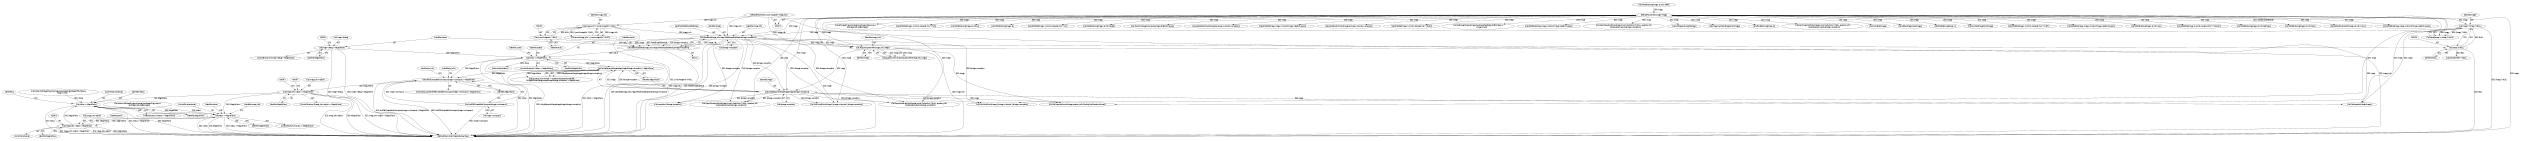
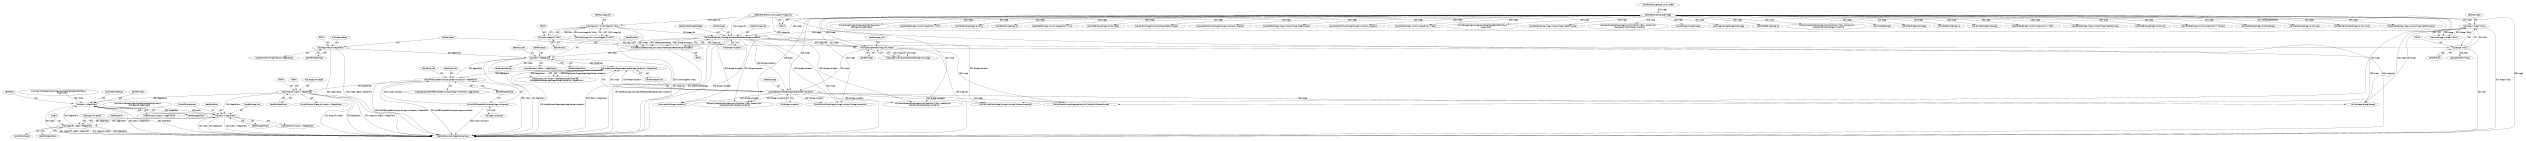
  digraph {
    fontname=Roboto
    node [fontname=Roboto]
    edge [fontname=Roboto]
    n1 [label="(Call,image_info->adjoin == MagickFalse)"]
    n2 [label="(Call,status == MagickFalse)"]
    n3 [label="(Call,status == MagickFalse)"]
    n4 [label="(Identifier,MagickFalse)"]
    n5 [label="(MethodReturn,static MagickBooleanType)"]
    n6 [label="(ControlStructure,if(image_info->adjoin == MagickFalse))"]
    n7 [label="(ControlStructure,if (status == MagickFalse))"]
    n8 [label="(Identifier,MagickFalse)"]
    n9 [label="(Call,image_info->adjoin != MagickFalse)"]
    n10 [label="(Identifier,MagickFalse)"]
    n11 [label="(ControlStructure,if (status == MagickFalse))"]
    n12 [label="(ControlStructure,do)"]
    n13 [label="(Identifier,MagickFalse)"]
    n14 [label="(Call,IssRGBCompatibleColorspace(image->colorspace) != MagickFalse)"]
    n15 [label="(Identifier,MagickFalse)"]
    n16 [label="(ControlStructure,if(IssRGBCompatibleColorspace(image->colorspace) != MagickFalse))"]
    n17 [label="(Call,IssRGBCompatibleColorspace(image->colorspace))"]
    n18 [label="(Call,image->colorspace)"]
    n19 [label="(Call,IsHighDynamicRangeImage(image,&image->exception) != MagickFalse)"]
    n20 [label="(Call,(quantum_info->format == UndefinedQuantumFormat) &&\n       (IsHighDynamicRangeImage(image,&image->exception) != MagickFalse))"]
    n21 [label="(Identifier,MagickFalse)"]
    n22 [label="(Call,IsHighDynamicRangeImage(image,&image->exception))"]
    n23 [label="(Call,ExportQuantumPixels(image,(const CacheView *) NULL, quantum_info,\n      RedQuantum, pixels,&image->exception))"]
    n24 [label="(Call,SetQuantumFormat(image,quantum_info,FloatingPointQuantumFormat))"]
    n25 [label="(Call,&image->exception)"]
    n26 [label="(Call,GetVirtualPixels(image,0,y,image->columns,1,&image->exception))"]
    n27 [label="(Call,ExportQuantumPixels(image,(const CacheView *) NULL, quantum_info,\n      GrayQuantum, pixels,&image->exception))"]
    n28 [label="(Call,GetVirtualPixels(image,0,y,image->columns,1,&image->exception))"]
    n29 [label="(Call,GetImageListLength(image))"]
    n30 [label="(Call,exception=(&image->exception))"]
    n31 [label="(Call,AcquireQuantumInfo(image_info, image))"]
    n32 [label="(Call,quantum_info=AcquireQuantumInfo(image_info, image))"]
    n33 [label="(Identifier,image)"]
    n34 [label="(Call,OpenBlob(image_info,image,WriteBinaryBlobMode,&image->exception))"]
    n35 [label="(Call,status=OpenBlob(image_info,image,WriteBinaryBlobMode,&image->exception))"]
    n36 [label="(Call,&image->exception)"]
    n37 [label="(Call,status == MagickFalse)"]
    n38 [label="(Block,)"]
    n39 [label="(Call,image_info != (const ImageInfo *) NULL)"]
    n40 [label="(Call,(const ImageInfo *) NULL)"]
    n41 [label="(Call,assert(image_info != (const ImageInfo *) NULL))"]
    n42 [label="(Call,(Image *) NULL)"]
    n43 [label="(Identifier,NULL)"]
    n44 [label="(MethodParameterIn,const ImageInfo *image_info)"]
    1000110
    n46 [label="(Call,image != (Image *) NULL)"]
    n47 [label="(Call,(QuantumInfo *) NULL)"]
    n48 [label="(Identifier,NULL)"]
-   n49 [label="(Call,break(image != (Image *) NULL))"]
+   n49 [label="(Call,assert(image != (Image *) NULL))"]
    n50 [label="(MethodParameterIn,Image *image)"]
    n51 [label="(Call,SetImageProgress(image,SaveImagesTag,scene++,\n        GetImageListLength(image)))"]
    n52 [label="(Call,WriteBlob(image, 4, (const unsigned char *) \"fini\"))"]
    n53 [label="(Call,WriteBlobLong(image, ipl_info.z))"]
    n54 [label="(Call,WriteBlobLong(image, 4))"]
    n55 [label="(Call,WriteBlob(image, 4, (const unsigned char *) \"iiii\"))"]
    n56 [label="(Call,WriteBlobLong(image, ipl_info.height))"]
    n57 [label="(Call,TransformImageColorspace(image,sRGBColorspace))"]
    n58 [label="(Call,GetAuthenticPixels(image,0,y,image->columns,1,exception))"]
    n59 [label="(Call,WriteBlob(image, image->columns*image->depth/8, pixels))"]
    n60 [label="(Call,GetAuthenticPixels(image,0,y,image->columns,1,exception))"]
    n61 [label="(Call,WriteBlob(image, 4, (const unsigned char *) \"data\"))"]
    n62 [label="(Call,SetImageProgress(image,SaveImageTag,(MagickOffsetType) y,\n                image->rows))"]
    n63 [label="(Call,WriteBlob(image, image->columns*image->depth/8, pixels))"]
    n64 [label="(Call,ExportQuantumPixels(image,(const CacheView *) NULL, quantum_info,\n        BlueQuantum, pixels,&image->exception))"]
    n65 [label="(Call,GetImageListLength(image))"]
    n66 [label="(Call,image=SyncNextImageInList(image))"]
    n67 [label="(Call,WriteBlobLong(image, 0))"]
    n68 [label="(Call,ExportQuantumPixels(image,(const CacheView *) NULL, quantum_info,\n        GreenQuantum, pixels,&image->exception))"]
    n69 [label="(Call,CloseBlob(image))"]
    n70 [label="(Call,GetNextImageInList(image))"]
    n71 [label="(Call,WriteBlobLong(image, 1))"]
    n72 [label="(Call,SyncNextImageInList(image))"]
    n73 [label="(Call,WriteBlob(image, 4, (const unsigned char *) \"100f\"))"]
    n74 [label="(Call,WriteBlob(image, image->columns*image->depth/8, pixels))"]
    n75 [label="(Call,WriteBlobLong(image, ipl_info.size))"]
    n76 [label="(Call,WriteBlob(image, 4, (const unsigned char *) \"mmmm\"))"]
    n77 [label="(Call,WriteBlobLong(image, ipl_info.byteType))"]
    n78 [label="(Call,WriteBlobLong(image, ipl_info.time))"]
    n79 [label="(Call,MethodParameterIn(image, ipl_info.colors))"]
    n80 [label="(Call,WriteBlob(image, image->columns*image->depth/8, pixels))"]
    n81 [label="(Call,WriteBlobLong(image, ipl_info.width))"]
    n82 [label="(Return,return(status);)"]
    n83 [label="(ControlStructure,if (status == MagickFalse))"]
    n84 [label="(Identifier,MagickFalse)"]
    n85 [label="(Call,image->debug != MagickFalse)"]
    n86 [label="(ControlStructure,if (image->debug != MagickFalse))"]
    n87 [label="(Identifier,MagickFalse)"]
    n88 [label="(Call,image_info->adjoin)"]
    n89 [label="(Identifier,image_info)"]
    n90 [label="(Identifier,WriteBinaryBlobMode)"]
    n91 [label="(Identifier,image)"]
    n92 [label="(Call,status=SetImageProgress(image,SaveImagesTag,scene++,\n        GetImageListLength(image)))"]
    n93 [label="(Identifier,status)"]
    n94 [label="(ControlStructure,break;)"]
    n95 [label="(Identifier,status)"]
    n96 [label="(Identifier,y)"]
    n97 [label="(Identifier,ipl_info)"]
    n98 [label="(Identifier,image)"]
    n99 [label="(Identifier,status)"]
    n100 [label="(Call,image_info->adjoin)"]
    n101 [label="(Identifier,status)"]
    n102 [label="(Identifier,image_info)"]
    n103 [label="(Identifier,pixels)"]
    n104 [label="(Identifier,ipl_info)"]
    n105 [label="(Call,status=SetImageProgress(image,SaveImageTag,(MagickOffsetType) y,\n                image->rows))"]
    n106 [label="(ControlStructure,break;)"]
    n107 [label="(Call,image->debug)"]
    n108 [label="(Identifier,status)"]
    n109 [label="(Identifier,image_info)"]
    n110 [label="(Identifier,scene)"]
    n111 [label="(Identifier,image)"]
    n112 [label="(Identifier,image_info)"]
    1000451
    1000457
    1000126
    1000138
    1000153
    1000810
    n1 -> n2 [label="DDG: MagickFalse"]
    n1 -> n3 [label="DDG: MagickFalse"]
    n1 -> n4 [label="CFG: "]
    n1 -> n5 [label="DDG: image_info->adjoin"]
    n1 -> n5 [label="DDG: MagickFalse"]
    n1 -> n5 [label="DDG: image_info->adjoin == MagickFalse"]
    n1 -> n6 [label="AST: "]
    n2 -> n3 [label="DDG: MagickFalse"]
    n2 -> n5 [label="DDG: status == MagickFalse"]
    n2 -> n5 [label="DDG: MagickFalse"]
    n2 -> n5 [label="DDG: status"]
    n2 -> n7 [label="AST: "]
    n2 -> n8 [label="CFG: "]
    n3 -> n5 [label="DDG: MagickFalse"]
    n3 -> n5 [label="DDG: status == MagickFalse"]
    n3 -> n5 [label="DDG: status"]
    n3 -> n9 [label="DDG: MagickFalse"]
    n3 -> n10 [label="CFG: "]
    n3 -> n11 [label="AST: "]
    n4 -> n1 [label="AST: "]
    n8 -> n2 [label="AST: "]
    n9 -> n2 [label="DDG: MagickFalse"]
    n9 -> n3 [label="DDG: MagickFalse"]
    n9 -> n5 [label="DDG: image_info->adjoin"]
    n9 -> n5 [label="DDG: MagickFalse"]
    n9 -> n5 [label="DDG: image_info->adjoin != MagickFalse"]
    n9 -> n12 [label="AST: "]
    n9 -> n13 [label="CFG: "]
    n10 -> n3 [label="AST: "]
    n13 -> n9 [label="AST: "]
    n14 -> n1 [label="DDG: MagickFalse"]
    n14 -> n5 [label="DDG: IssRGBCompatibleColorspace(image->colorspace) != MagickFalse"]
    n14 -> n5 [label="DDG: IssRGBCompatibleColorspace(image->colorspace)"]
    n14 -> n15 [label="CFG: "]
    n14 -> n16 [label="AST: "]
    n15 -> n14 [label="AST: "]
    n15 -> n17 [label="CFG: "]
    n17 -> n5 [label="DDG: image->colorspace"]
    n17 -> n14 [label="AST: "]
    n17 -> n14 [label="DDG: image->colorspace"]
    n17 -> n18 [label="CFG: "]
    n18 -> n17 [label="AST: "]
    n19 -> n5 [label="DDG: IsHighDynamicRangeImage(image,&image->exception)"]
    n19 -> n14 [label="DDG: MagickFalse"]
    n19 -> n20 [label="AST: "]
    n19 -> n20 [label="DDG: IsHighDynamicRangeImage(image,&image->exception)"]
    n19 -> n20 [label="DDG: MagickFalse"]
    n19 -> n21 [label="CFG: "]
    n20 -> n19 [label="CFG: "]
    n21 -> n19 [label="AST: "]
    n21 -> n22 [label="CFG: "]
    n22 -> n19 [label="AST: "]
    n22 -> n19 [label="DDG: image"]
    n22 -> n19 [label="DDG: &image->exception"]
    n22 -> n23 [label="DDG: &image->exception"]
    n22 -> n24 [label="DDG: image"]
    n22 -> n25 [label="CFG: "]
    n22 -> n26 [label="DDG: &image->exception"]
    n22 -> n27 [label="DDG: &image->exception"]
    n22 -> n28 [label="DDG: &image->exception"]
    n22 -> n29 [label="DDG: image"]
    n22 -> n30 [label="DDG: &image->exception"]
    n25 -> n22 [label="AST: "]
    n31 -> n5 [label="DDG: image_info"]
    n31 -> n22 [label="DDG: image"]
    n31 -> n24 [label="DDG: image"]
    n31 -> n29 [label="DDG: image"]
    n31 -> n32 [label="AST: "]
    n31 -> n32 [label="DDG: image_info"]
    n31 -> n32 [label="DDG: image"]
    n31 -> n33 [label="CFG: "]
    n32 -> n31 [label="CFG: "]
    n33 -> n31 [label="AST: "]
    n34 -> n5 [label="DDG: image_info"]
    n34 -> n5 [label="DDG: WriteBinaryBlobMode"]
    n34 -> n5 [label="DDG: &image->exception"]
    n34 -> n5 [label="DDG: image"]
    n34 -> n22 [label="DDG: &image->exception"]
    n34 -> n23 [label="DDG: &image->exception"]
    n34 -> n26 [label="DDG: &image->exception"]
    n34 -> n27 [label="DDG: &image->exception"]
    n34 -> n28 [label="DDG: &image->exception"]
    n34 -> n30 [label="DDG: &image->exception"]
    n34 -> n31 [label="DDG: image_info"]
    n34 -> n31 [label="DDG: image"]
    n34 -> n35 [label="AST: "]
    n34 -> n35 [label="DDG: image_info"]
    n34 -> n35 [label="DDG: image"]
    n34 -> n35 [label="DDG: WriteBinaryBlobMode"]
    n34 -> n35 [label="DDG: &image->exception"]
    n34 -> n36 [label="CFG: "]
    n35 -> n5 [label="DDG: OpenBlob(image_info,image,WriteBinaryBlobMode,&image->exception)"]
    n35 -> n34 [label="CFG: "]
    n35 -> n37 [label="DDG: status"]
    n35 -> n38 [label="AST: "]
    n36 -> n34 [label="AST: "]
    n37 -> n5 [label="DDG: status == MagickFalse"]
    n37 -> n5 [label="DDG: status"]
    n37 -> n5 [label="DDG: MagickFalse"]
    n37 -> n14 [label="DDG: MagickFalse"]
    n37 -> n19 [label="DDG: MagickFalse"]
    n37 -> n82 [label="DDG: status"]
    n37 -> n83 [label="AST: "]
    n37 -> n84 [label="CFG: "]
    n39 -> n5 [label="DDG: (const ImageInfo *) NULL"]
    n39 -> n34 [label="DDG: image_info"]
    n39 -> n40 [label="CFG: "]
    n39 -> n41 [label="AST: "]
    n39 -> n41 [label="DDG: image_info"]
    n39 -> n41 [label="DDG: (const ImageInfo *) NULL"]
    n40 -> n39 [label="AST: "]
    n40 -> n39 [label="DDG: NULL"]
    n40 -> n42 [label="DDG: NULL"]
    n40 -> n43 [label="CFG: "]
    n41 -> n39 [label="CFG: "]
    n42 -> n5 [label="DDG: NULL"]
    n42 -> n46 [label="AST: "]
    n42 -> n46 [label="DDG: NULL"]
    n42 -> n47 [label="DDG: NULL"]
    n42 -> n48 [label="CFG: "]
    n43 -> n40 [label="AST: "]
    n44 -> n5 [label="DDG: image_info"]
    n44 -> n31 [label="DDG: image_info"]
    n44 -> n34 [label="DDG: image_info"]
    n44 -> n39 [label="DDG: image_info"]
    n44 -> 1000110 [label="AST: "]
    n46 -> n5 [label="DDG: (Image *) NULL"]
    n46 -> n34 [label="DDG: image"]
    n46 -> n42 [label="CFG: "]
    n46 -> n49 [label="AST: "]
    n46 -> n49 [label="DDG: image"]
    n46 -> n49 [label="DDG: (Image *) NULL"]
    n48 -> n42 [label="AST: "]
    n49 -> n46 [label="CFG: "]
    n50 -> n5 [label="DDG: image"]
    n50 -> n22 [label="DDG: image"]
    n50 -> n23 [label="DDG: image"]
    n50 -> n24 [label="DDG: image"]
    n50 -> n26 [label="DDG: image"]
    n50 -> n27 [label="DDG: image"]
    n50 -> n28 [label="DDG: image"]
    n50 -> n29 [label="DDG: image"]
    n50 -> n31 [label="DDG: image"]
    n50 -> n34 [label="DDG: image"]
    n50 -> 1000110 [label="AST: "]
    n50 -> n46 [label="DDG: image"]
    n50 -> n51 [label="DDG: image"]
    n50 -> n52 [label="DDG: image"]
    n50 -> n53 [label="DDG: image"]
    n50 -> n54 [label="DDG: image"]
    n50 -> n55 [label="DDG: image"]
    n50 -> n56 [label="DDG: image"]
    n50 -> n57 [label="DDG: image"]
    n50 -> n58 [label="DDG: image"]
    n50 -> n59 [label="DDG: image"]
    n50 -> n60 [label="DDG: image"]
    n50 -> n61 [label="DDG: image"]
    n50 -> n62 [label="DDG: image"]
    n50 -> n63 [label="DDG: image"]
    n50 -> n64 [label="DDG: image"]
    n50 -> n65 [label="DDG: image"]
    n50 -> n66 [label="DDG: image"]
    n50 -> n67 [label="DDG: image"]
    n50 -> n68 [label="DDG: image"]
    n50 -> n69 [label="DDG: image"]
    n50 -> n70 [label="DDG: image"]
    n50 -> n71 [label="DDG: image"]
    n50 -> n72 [label="DDG: image"]
    n50 -> n73 [label="DDG: image"]
    n50 -> n74 [label="DDG: image"]
    n50 -> n75 [label="DDG: image"]
    n50 -> n76 [label="DDG: image"]
    n50 -> n77 [label="DDG: image"]
    n50 -> n78 [label="DDG: WriteBinaryBlobMode"]
    n50 -> n79 [label="DDG: image"]
    n50 -> n80 [label="DDG: image"]
    n81 -> n50 [label="DDG: image"]
    n84 -> n37 [label="AST: "]
    n85 -> n5 [label="DDG: image->debug"]
    n85 -> n5 [label="DDG: image->debug != MagickFalse"]
    n85 -> n37 [label="DDG: MagickFalse"]
    n85 -> n86 [label="AST: "]
    n85 -> n87 [label="CFG: "]
    n87 -> n85 [label="AST: "]
    n88 -> n9 [label="AST: "]
    n89 -> n34 [label="AST: "]
    n90 -> n34 [label="AST: "]
    n91 -> n22 [label="AST: "]
    n92 -> n3 [label="DDG: status"]
    n93 -> n37 [label="CFG: "]
    n94 -> n3 [label="CFG: "]
    n95 -> n2 [label="AST: "]
    n96 -> n2 [label="CFG: "]
    n97 -> n14 [label="CFG: "]
    n98 -> n34 [label="AST: "]
    n99 -> n35 [label="AST: "]
    n99 -> n85 [label="CFG: "]
    n100 -> n1 [label="AST: "]
    n101 -> n3 [label="AST: "]
    n102 -> n3 [label="CFG: "]
    n103 -> n9 [label="CFG: "]
    n104 -> n14 [label="CFG: "]
    n105 -> n2 [label="DDG: status"]
    n106 -> n2 [label="CFG: "]
    n107 -> n85 [label="AST: "]
    n108 -> n35 [label="CFG: "]
    n108 -> n37 [label="AST: "]
    n109 -> n39 [label="AST: "]
    n110 -> n37 [label="CFG: "]
    n111 -> n46 [label="AST: "]
    n112 -> n31 [label="AST: "]
    1000451 -> n1 [label="CFG: "]
    1000457 -> n1 [label="CFG: "]
    1000126 -> n40 [label="AST: "]
    1000138 -> n42 [label="AST: "]
    1000153 -> n85 [label="CFG: "]
    1000810 -> n9 [label="CFG: "]
  }
